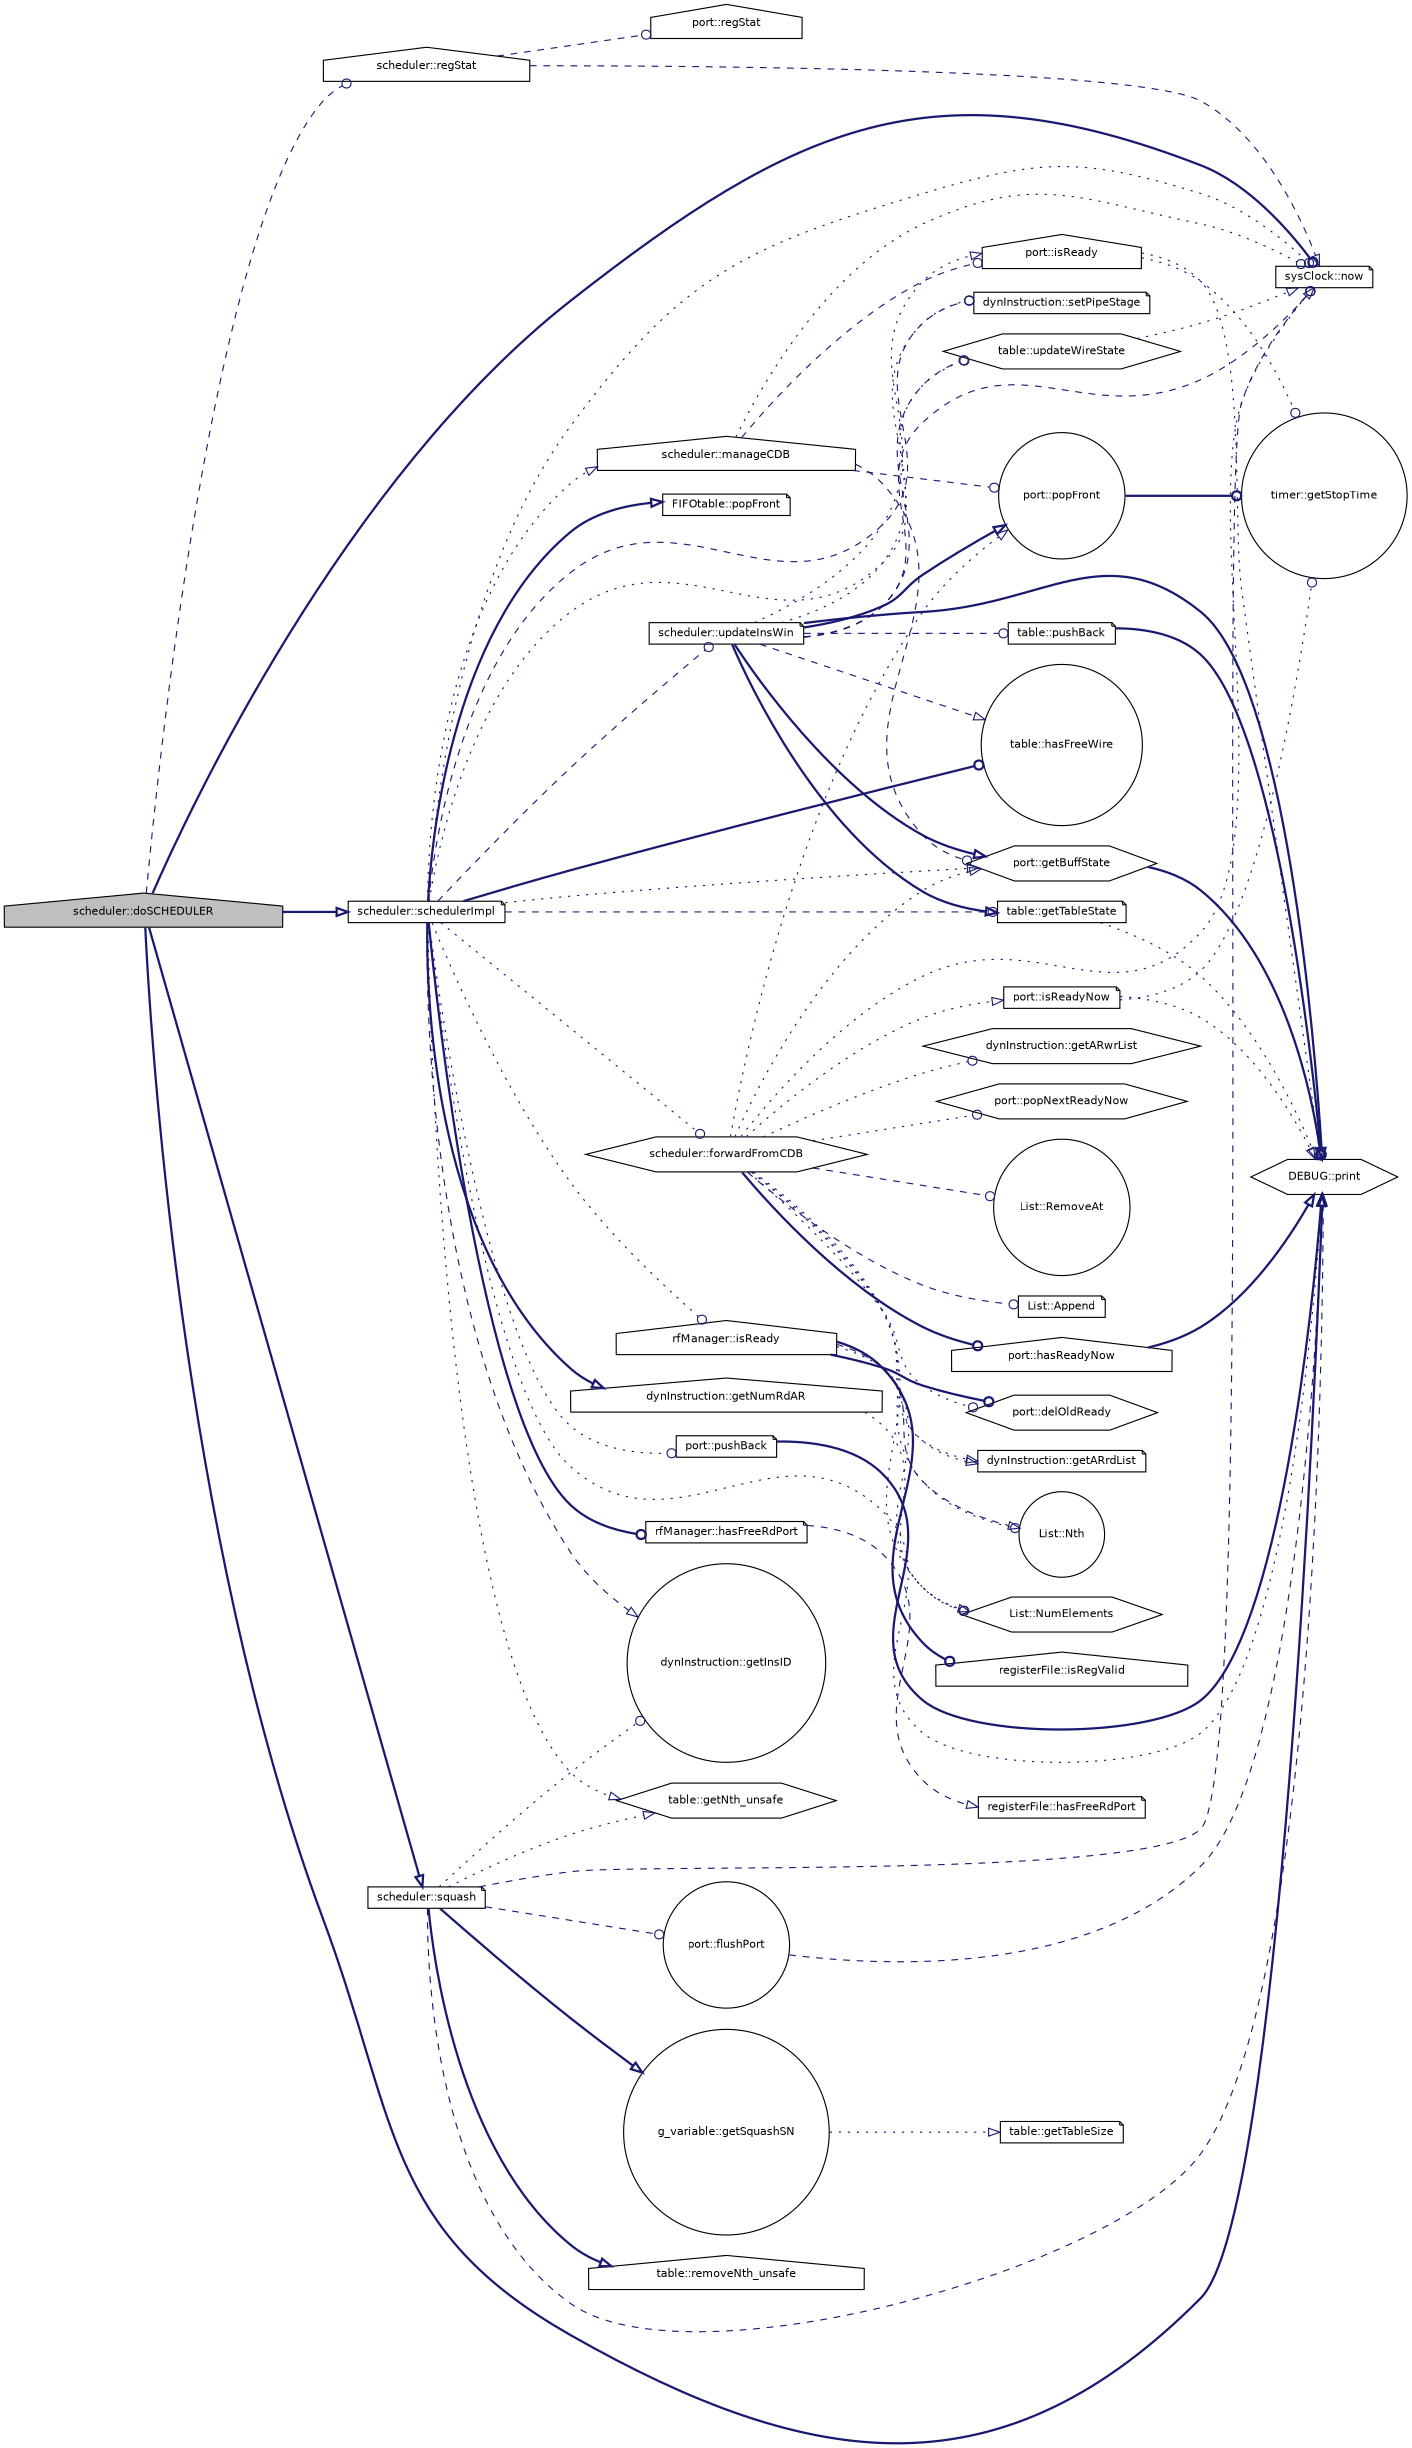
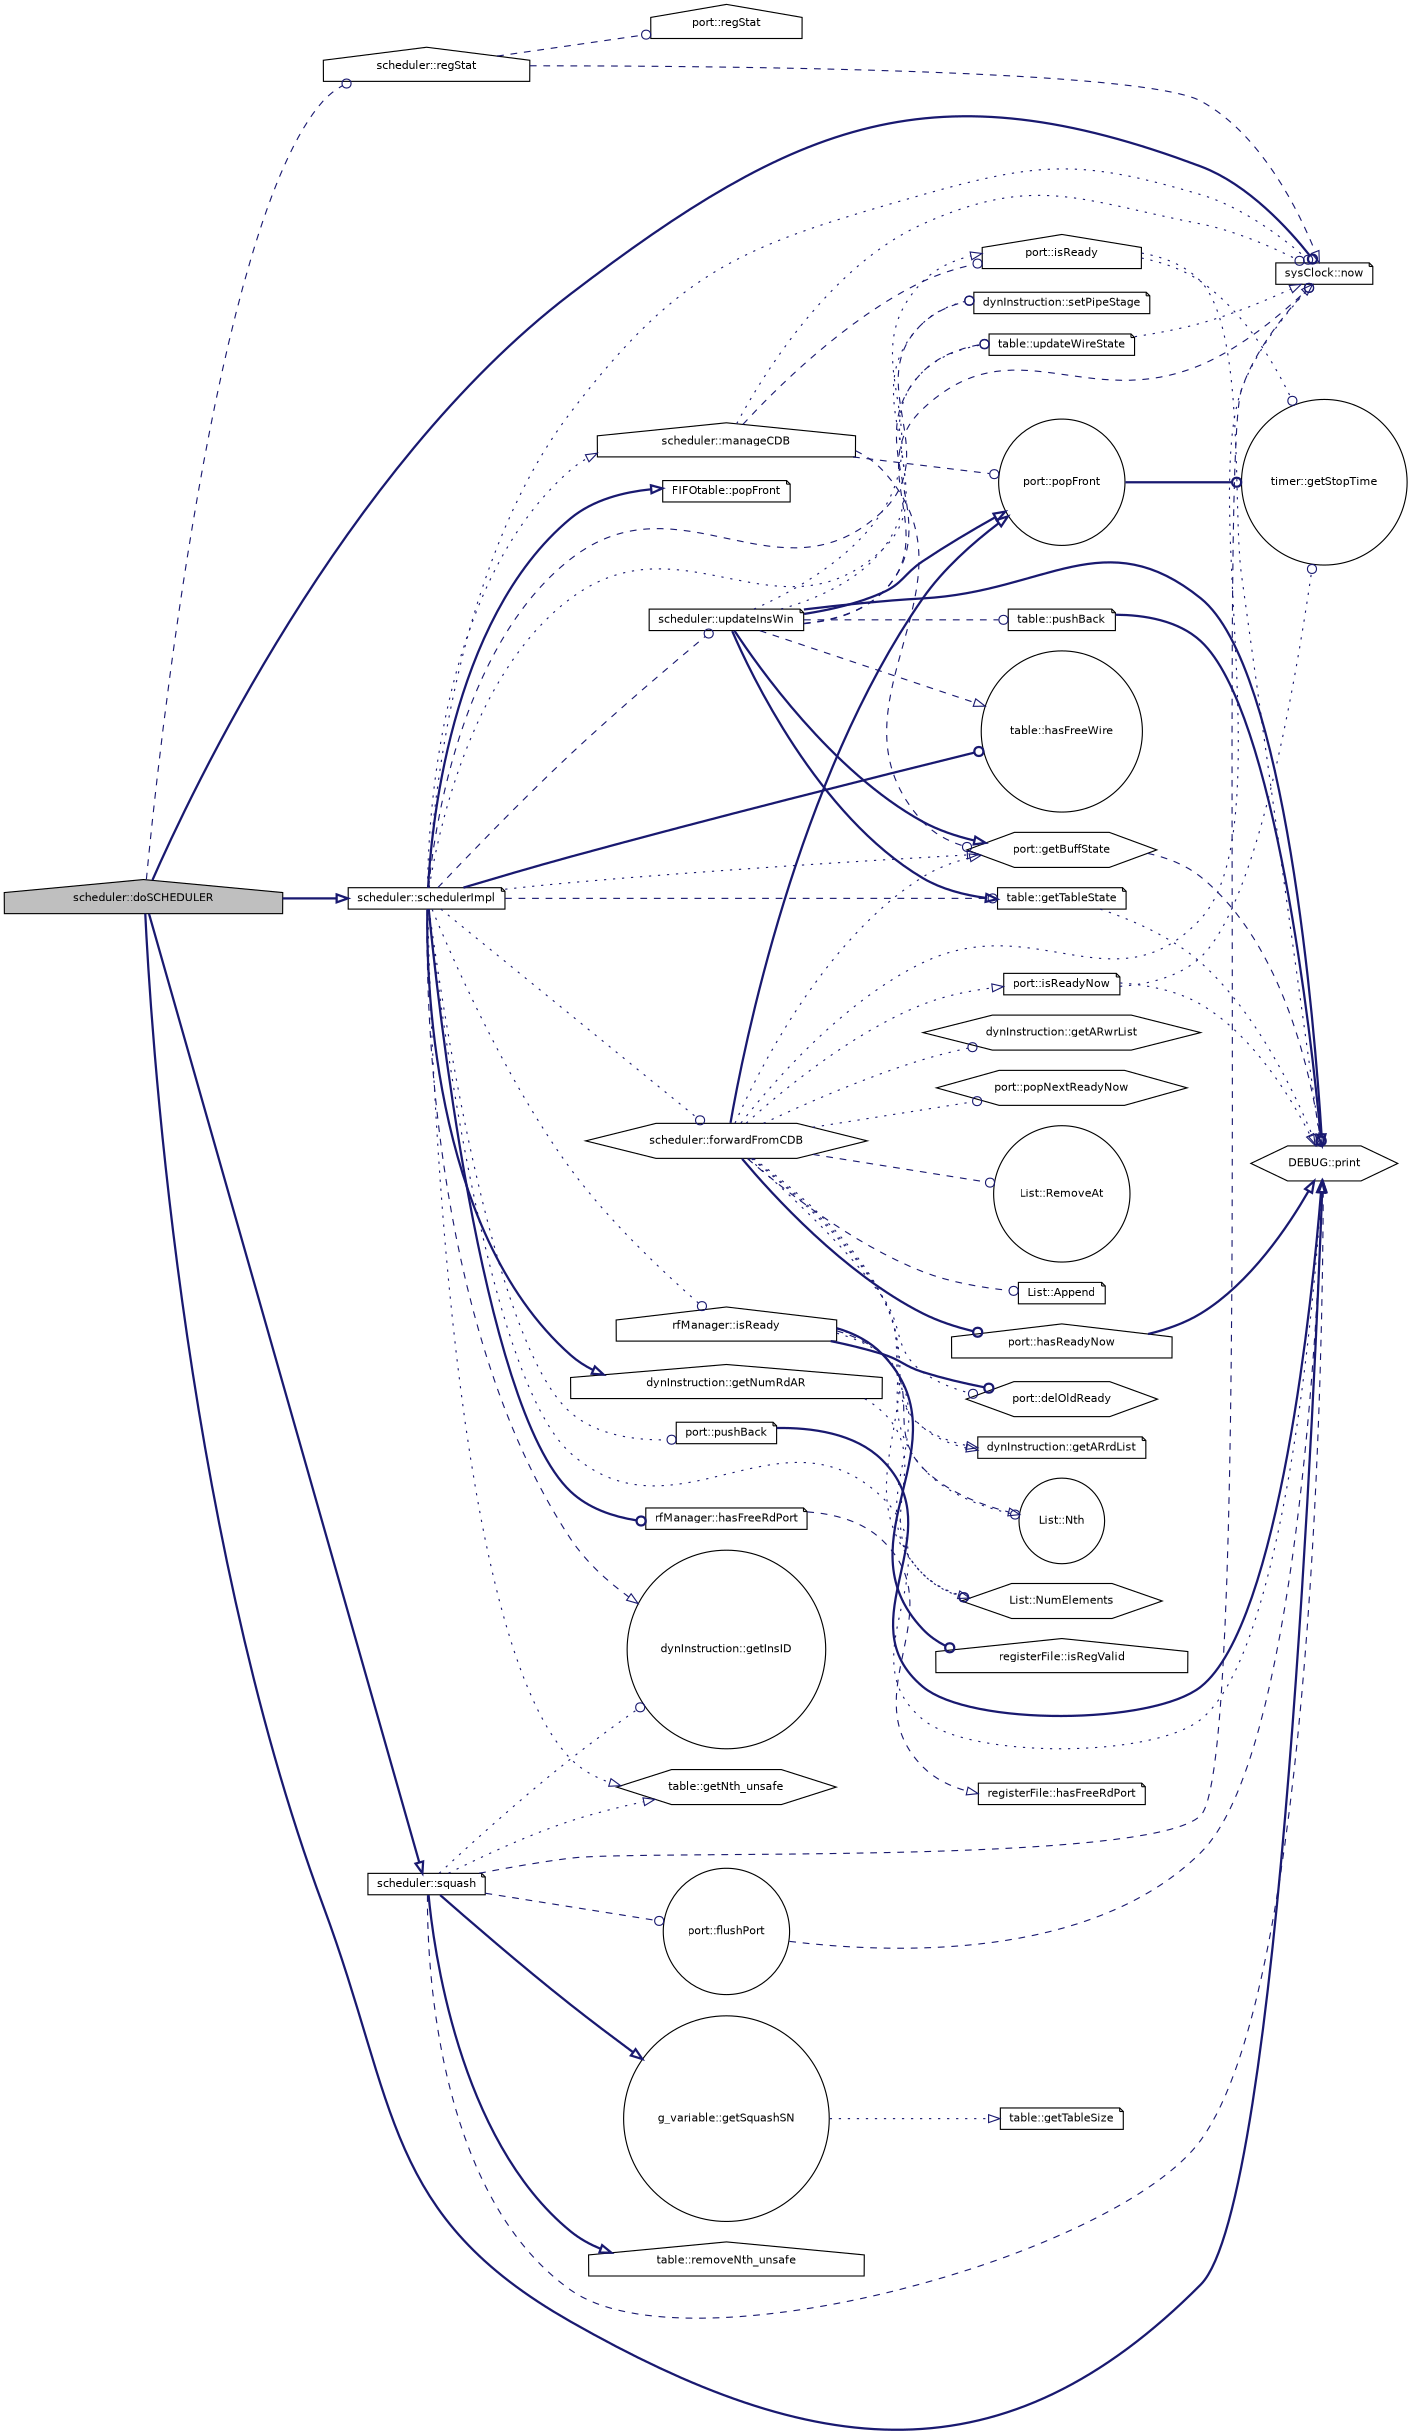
  digraph {
    rankdir=LR
    node [color=black fillcolor=white fontname=Helvetica fontsize=10 shape=note style=filled]
    edge [arrowhead=odot color=midnightblue fontname=Helvetica fontsize=10 labelfontname=Helvetica labelfontsize=10 style=dotted]
    n1 [fillcolor=grey75 fontcolor=black height=0.2 label="scheduler::doSCHEDULER" shape=house width=0.4]
    n2 [height=0.2 label="sysClock::now" width=0.4]
    n3 [height=0.2 label="DEBUG::print" shape=hexagon width=0.4]
    n4 [height=0.2 label="scheduler::regStat" shape=house width=0.4]
    n5 [height=0.2 label="scheduler::schedulerImpl" width=0.4]
    n6 [height=0.2 label="scheduler::squash" width=0.4]
    n7 [height=0.2 label="port::regStat" shape=house width=0.4]
    n8 [height=0.2 label="scheduler::forwardFromCDB" shape=hexagon width=0.4]
    n9 [height=0.2 label="port::getBuffState" shape=hexagon width=0.4]
    n10 [height=0.2 label="dynInstruction::getInsID" shape=circle width=0.4]
    n11 [height=0.2 label="table::getNth_unsafe" shape=hexagon width=0.4]
    n12 [height=0.2 label="dynInstruction::getNumRdAR" shape=house width=0.4]
    n13 [height=0.2 label="table::getTableState" width=0.4]
    n14 [height=0.2 label="rfManager::hasFreeRdPort" width=0.4]
    n15 [height=0.2 label="table::hasFreeWire" shape=circle width=0.4]
    n16 [height=0.2 label="rfManager::isReady" shape=house width=0.4]
    n17 [height=0.2 label="scheduler::manageCDB" shape=house width=0.4]
    n18 [height=0.2 label="FIFOtable::popFront" width=0.4]
    n19 [height=0.2 label="port::pushBack" width=0.4]
    n20 [height=0.2 label="dynInstruction::setPipeStage" width=0.4]
    n21 [height=0.2 label="scheduler::updateInsWin" width=0.4]
-   n22 [height=0.2 label="table::updateWireState" shape=hexagon width=0.4]
+   n22 [height=0.2 label="table::updateWireState" width=0.4]
    n23 [height=0.2 label="port::flushPort" shape=circle width=0.4]
    n24 [height=0.2 label="g_variable::getSquashSN" shape=circle width=0.4]
    n25 [height=0.2 label="table::removeNth_unsafe" shape=house width=0.4]
    n26 [height=0.2 label="List::Append" width=0.4]
    n27 [height=0.2 label="port::delOldReady" shape=hexagon width=0.4]
    n28 [height=0.2 label="dynInstruction::getARrdList" width=0.4]
    n29 [height=0.2 label="dynInstruction::getARwrList" shape=hexagon width=0.4]
    n30 [height=0.2 label="port::hasReadyNow" shape=house width=0.4]
    n31 [height=0.2 label="port::isReadyNow" width=0.4]
    n32 [height=0.2 label="List::Nth" shape=circle width=0.4]
    n33 [height=0.2 label="List::NumElements" shape=hexagon width=0.4]
    n34 [height=0.2 label="port::popFront" shape=circle width=0.4]
    n35 [height=0.2 label="port::popNextReadyNow" shape=hexagon width=0.4]
    n36 [height=0.2 label="List::RemoveAt" shape=circle width=0.4]
    n37 [height=0.2 label="registerFile::hasFreeRdPort" width=0.4]
    n38 [height=0.2 label="registerFile::isRegValid" shape=house width=0.4]
    n39 [height=0.2 label="port::isReady" shape=house width=0.4]
    n40 [height=0.2 label="table::pushBack" width=0.4]
    n41 [height=0.2 label="timer::getStopTime" shape=circle width=0.4]
    n42 [height=0.2 label="table::getTableSize" width=0.4]
    n1 -> n2 [style=bold]
    n1 -> n3 [arrowhead=onormal style=bold]
    n1 -> n4 [style=dashed]
    n1 -> n5 [arrowhead=onormal style=bold]
    n1 -> n6 [arrowhead=onormal style=bold]
    n4 -> n2 [arrowhead=onormal style=dashed]
    n4 -> n7 [style=dashed]
    n5 -> n2
    n5 -> n3 [arrowhead=onormal]
    n5 -> n8
    n5 -> n9 [arrowhead=onormal]
    n5 -> n10 [arrowhead=onormal style=dashed]
    n5 -> n11 [arrowhead=onormal]
    n5 -> n12 [arrowhead=onormal style=bold]
    n5 -> n13 [style=dashed]
    n5 -> n14 [style=bold]
    n5 -> n15 [style=bold]
    n5 -> n16
    n5 -> n17 [arrowhead=onormal]
    n5 -> n18 [arrowhead=onormal style=bold]
    n5 -> n19
    n5 -> n20 [style=dashed]
    n5 -> n21 [style=dashed]
    n5 -> n22
    n6 -> n2 [style=dashed]
    n6 -> n3 [arrowhead=onormal style=dashed]
    n6 -> n10
    n6 -> n11 [arrowhead=onormal]
    n6 -> n23 [style=dashed]
    n6 -> n24 [arrowhead=onormal style=bold]
    n6 -> n25 [arrowhead=onormal style=bold]
    n8 -> n2
    n8 -> n9 [arrowhead=onormal]
    n8 -> n26 [style=dashed]
    n8 -> n27
    n8 -> n28 [arrowhead=onormal]
    n8 -> n29
    n8 -> n30 [style=bold]
    n8 -> n31 [arrowhead=onormal]
    n8 -> n32
    n8 -> n33
-   n8 -> n34 [arrowhead=onormal]
+   n8 -> n34 [arrowhead=onormal style=bold]
    n8 -> n35
    n8 -> n36 [style=dashed]
-   n9 -> n3 [style=bold]
+   n9 -> n3 [style=dashed]
    n12 -> n33 [arrowhead=onormal]
    n13 -> n3 [arrowhead=onormal]
    n14 -> n37 [arrowhead=onormal style=dashed]
    n16 -> n27 [style=bold]
    n16 -> n28 [arrowhead=onormal]
    n16 -> n32 [arrowhead=onormal style=dashed]
    n16 -> n33
    n16 -> n38 [style=bold]
    n17 -> n2
    n17 -> n9 [style=dashed]
    n17 -> n34 [style=dashed]
    n17 -> n39 [style=dashed]
    n19 -> n3 [arrowhead=onormal style=bold]
    n21 -> n2 [arrowhead=onormal style=dashed]
    n21 -> n3 [arrowhead=onormal style=bold]
    n21 -> n9 [arrowhead=onormal style=bold]
    n21 -> n13 [arrowhead=onormal style=bold]
    n21 -> n15 [arrowhead=onormal style=dashed]
    n21 -> n20
    n21 -> n22 [style=dashed]
    n21 -> n34 [arrowhead=onormal style=bold]
    n21 -> n39 [arrowhead=onormal]
    n21 -> n40 [style=dashed]
    n22 -> n2 [arrowhead=onormal]
    n23 -> n3 [arrowhead=onormal style=dashed]
    n24 -> n42 [arrowhead=onormal]
    n30 -> n3 [arrowhead=onormal style=bold]
    n31 -> n3 [arrowhead=onormal]
    n31 -> n41
    n34 -> n41 [style=bold]
    n39 -> n3 [arrowhead=onormal]
    n39 -> n41
    n40 -> n3 [style=bold]
  }
